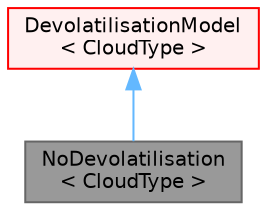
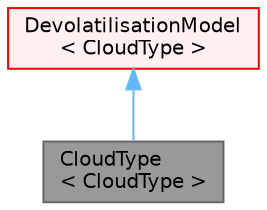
  digraph {
    node [fontname=Helvetica fontsize=10 shape=box style=filled]
-   n1 [color=gray40 fillcolor=grey60 fontcolor=black height=0.2 label="NoDevolatilisation\l\< CloudType \>" width=0.4]
+   n1 [color=gray40 fillcolor=grey60 fontcolor=black height=0.2 label="CloudType\l\< CloudType \>" width=0.4]
    n2 [color=red fillcolor="#FFF0F0" height=0.2 label="DevolatilisationModel\l\< CloudType \>" width=0.4]
    n2 -> n1 [color=steelblue1 dir=back fontname=Helvetica fontsize=10 labelfontname=Helvetica labelfontsize=10 style=solid]
  }
